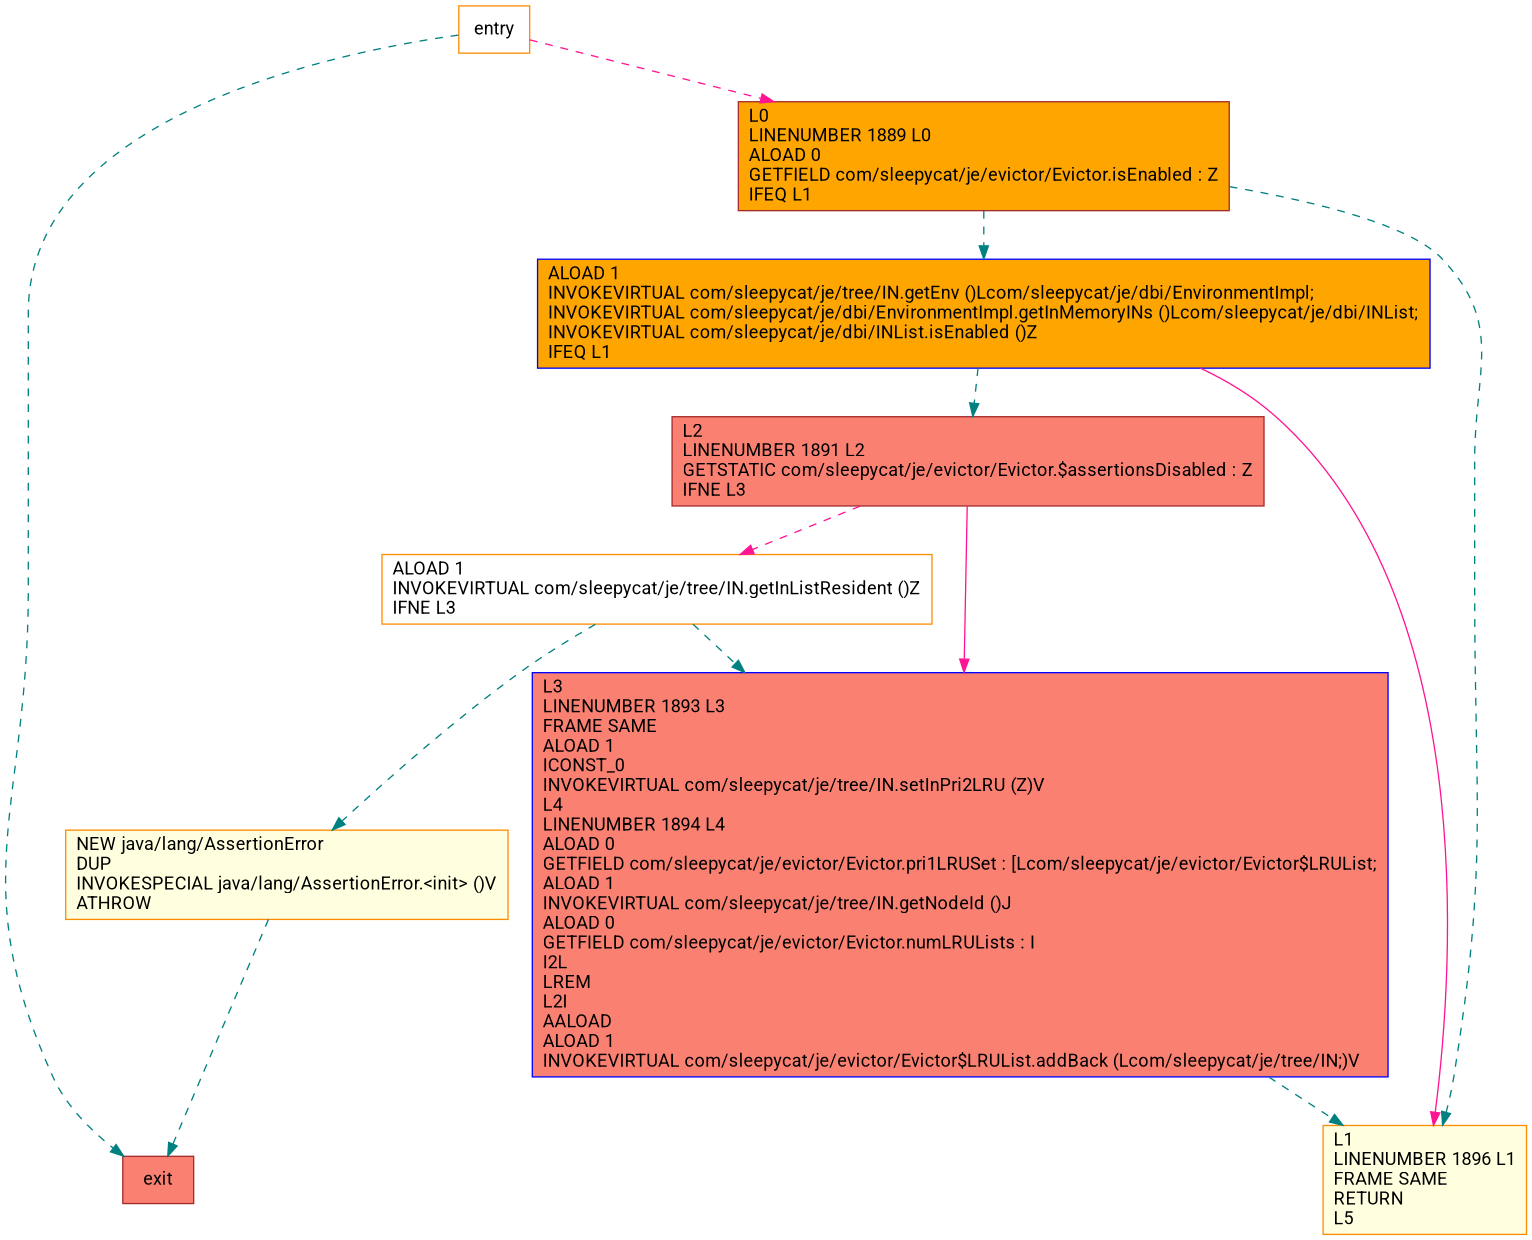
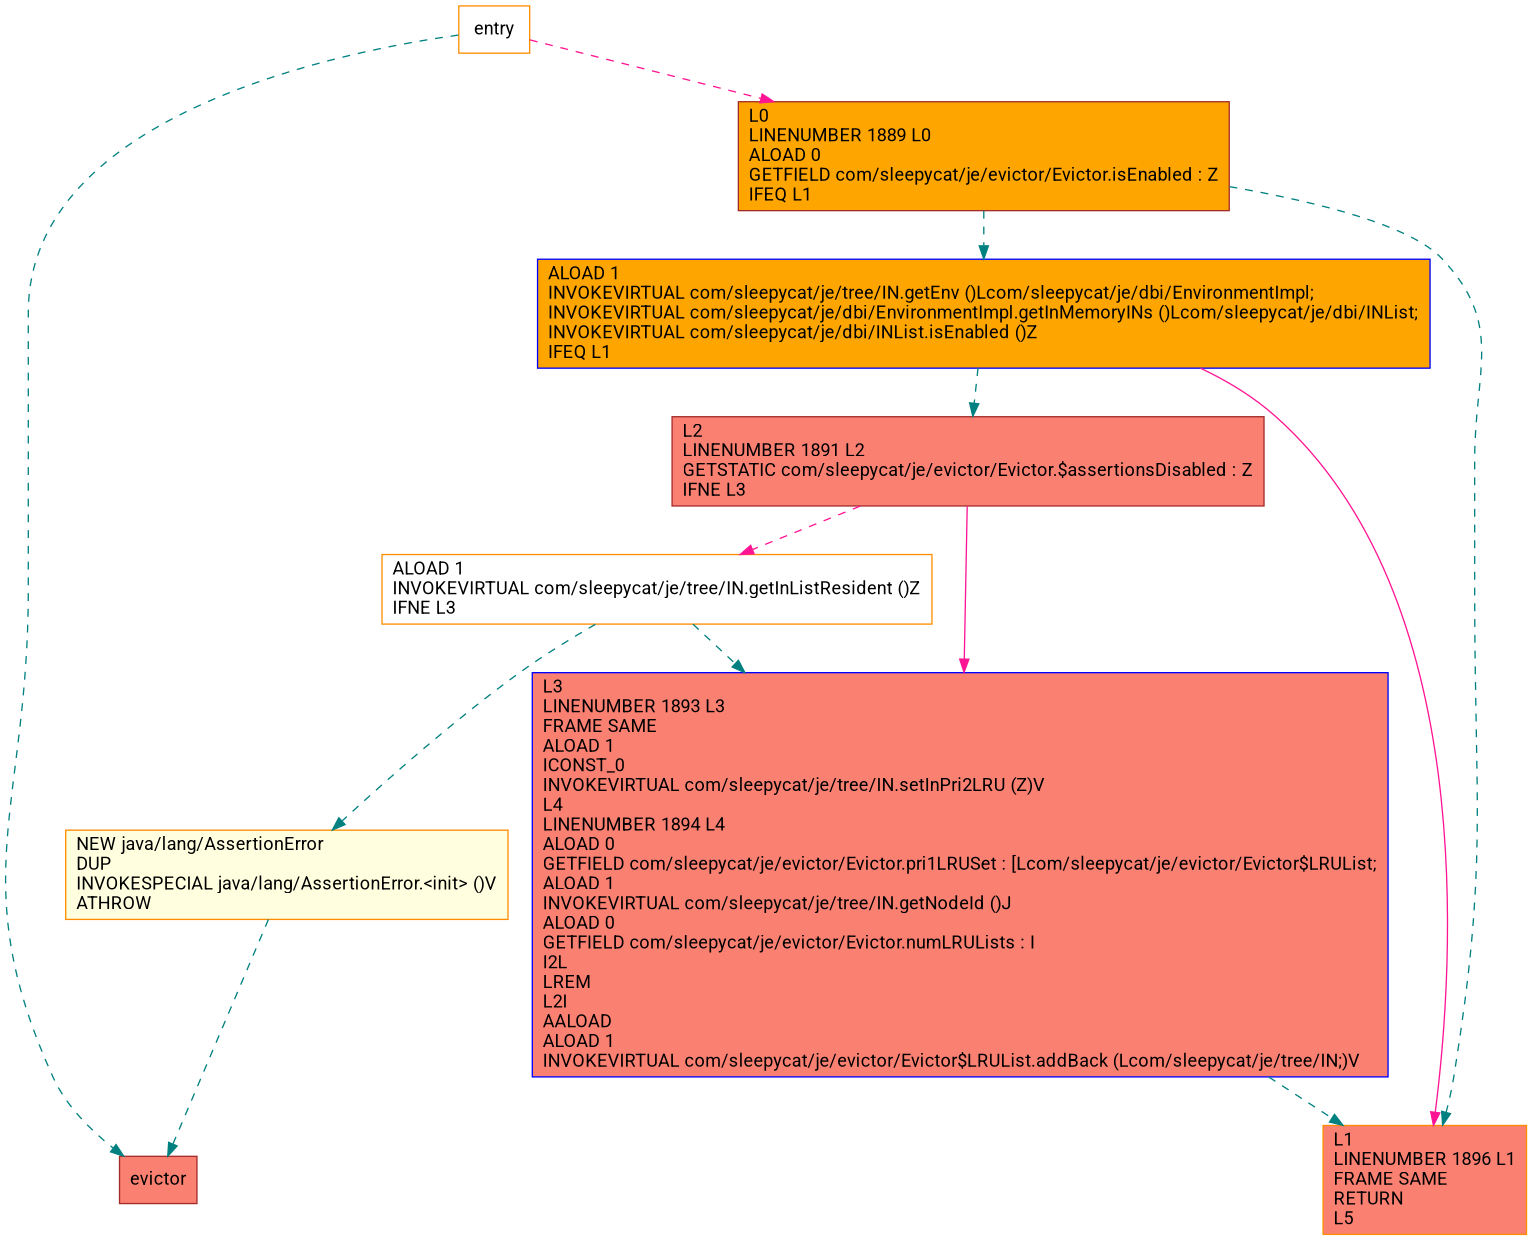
  digraph {
    fontname=Roboto
    node [color=darkorange fillcolor=salmon fontname=Roboto shape=record style=filled]
    edge [color=teal fontname=Roboto style=dashed]
    n1 [color=blue fillcolor=orange label="ALOAD 1\lINVOKEVIRTUAL com/sleepycat/je/tree/IN.getEnv ()Lcom/sleepycat/je/dbi/EnvironmentImpl;\lINVOKEVIRTUAL com/sleepycat/je/dbi/EnvironmentImpl.getInMemoryINs ()Lcom/sleepycat/je/dbi/INList;\lINVOKEVIRTUAL com/sleepycat/je/dbi/INList.isEnabled ()Z\lIFEQ L1\l"]
-   n2 [fillcolor=lightyellow label="L1\lLINENUMBER 1896 L1\lFRAME SAME\lRETURN\lL5\l"]
+   n2 [label="L1\lLINENUMBER 1896 L1\lFRAME SAME\lRETURN\lL5\l"]
    n3 [color=brown label="L2\lLINENUMBER 1891 L2\lGETSTATIC com/sleepycat/je/evictor/Evictor.$assertionsDisabled : Z\lIFNE L3\l"]
    n4 [color=blue label="L3\lLINENUMBER 1893 L3\lFRAME SAME\lALOAD 1\lICONST_0\lINVOKEVIRTUAL com/sleepycat/je/tree/IN.setInPri2LRU (Z)V\lL4\lLINENUMBER 1894 L4\lALOAD 0\lGETFIELD com/sleepycat/je/evictor/Evictor.pri1LRUSet : [Lcom/sleepycat/je/evictor/Evictor$LRUList;\lALOAD 1\lINVOKEVIRTUAL com/sleepycat/je/tree/IN.getNodeId ()J\lALOAD 0\lGETFIELD com/sleepycat/je/evictor/Evictor.numLRULists : I\lI2L\lLREM\lL2I\lAALOAD\lALOAD 1\lINVOKEVIRTUAL com/sleepycat/je/evictor/Evictor$LRUList.addBack (Lcom/sleepycat/je/tree/IN;)V\l"]
    n5 [fillcolor=white label="ALOAD 1\lINVOKEVIRTUAL com/sleepycat/je/tree/IN.getInListResident ()Z\lIFNE L3\l"]
-   exit [color=brown]
+   exit [color=brown label=evictor]
    n7 [fillcolor=lightyellow label="NEW java/lang/AssertionError\lDUP\lINVOKESPECIAL java/lang/AssertionError.\<init\> ()V\lATHROW\l"]
    n8 [color=brown fillcolor=orange label="L0\lLINENUMBER 1889 L0\lALOAD 0\lGETFIELD com/sleepycat/je/evictor/Evictor.isEnabled : Z\lIFEQ L1\l"]
    entry [fillcolor=white]
    n1 -> n2 [color=deeppink style=solid]
    n1 -> n3
    n3 -> n4 [color=deeppink style=solid]
    n3 -> n5 [color=deeppink]
    n4 -> n2
    n5 -> n4
    n5 -> n7
    n7 -> exit
    n8 -> n1
    n8 -> n2
    entry -> exit
    entry -> n8 [color=deeppink]
  }
